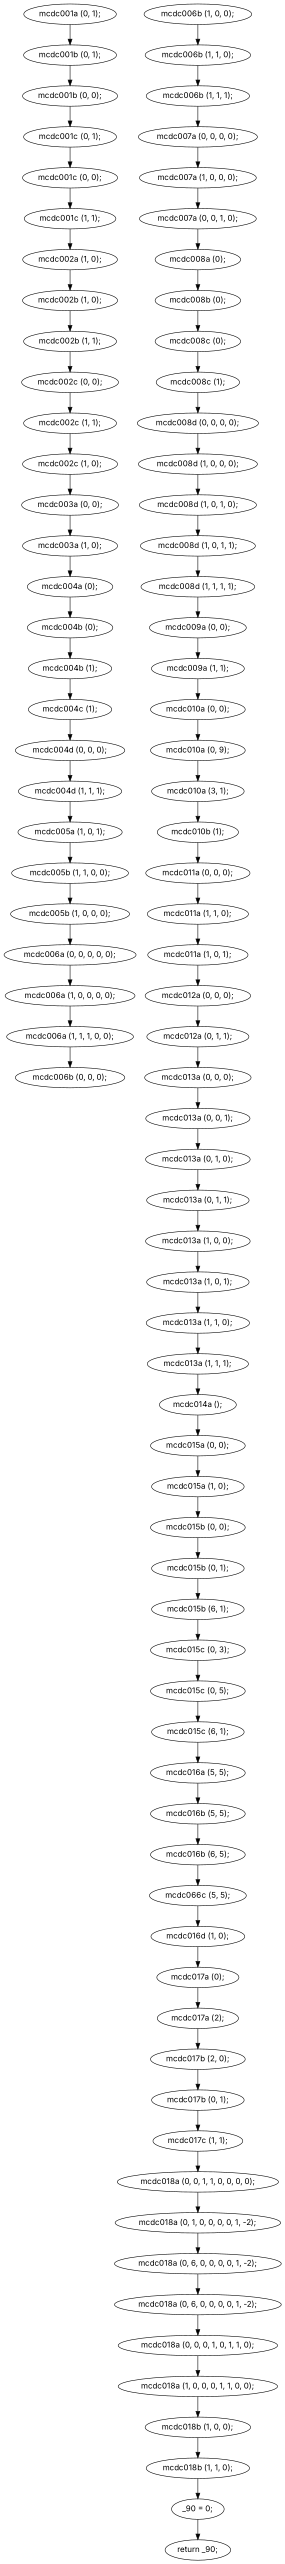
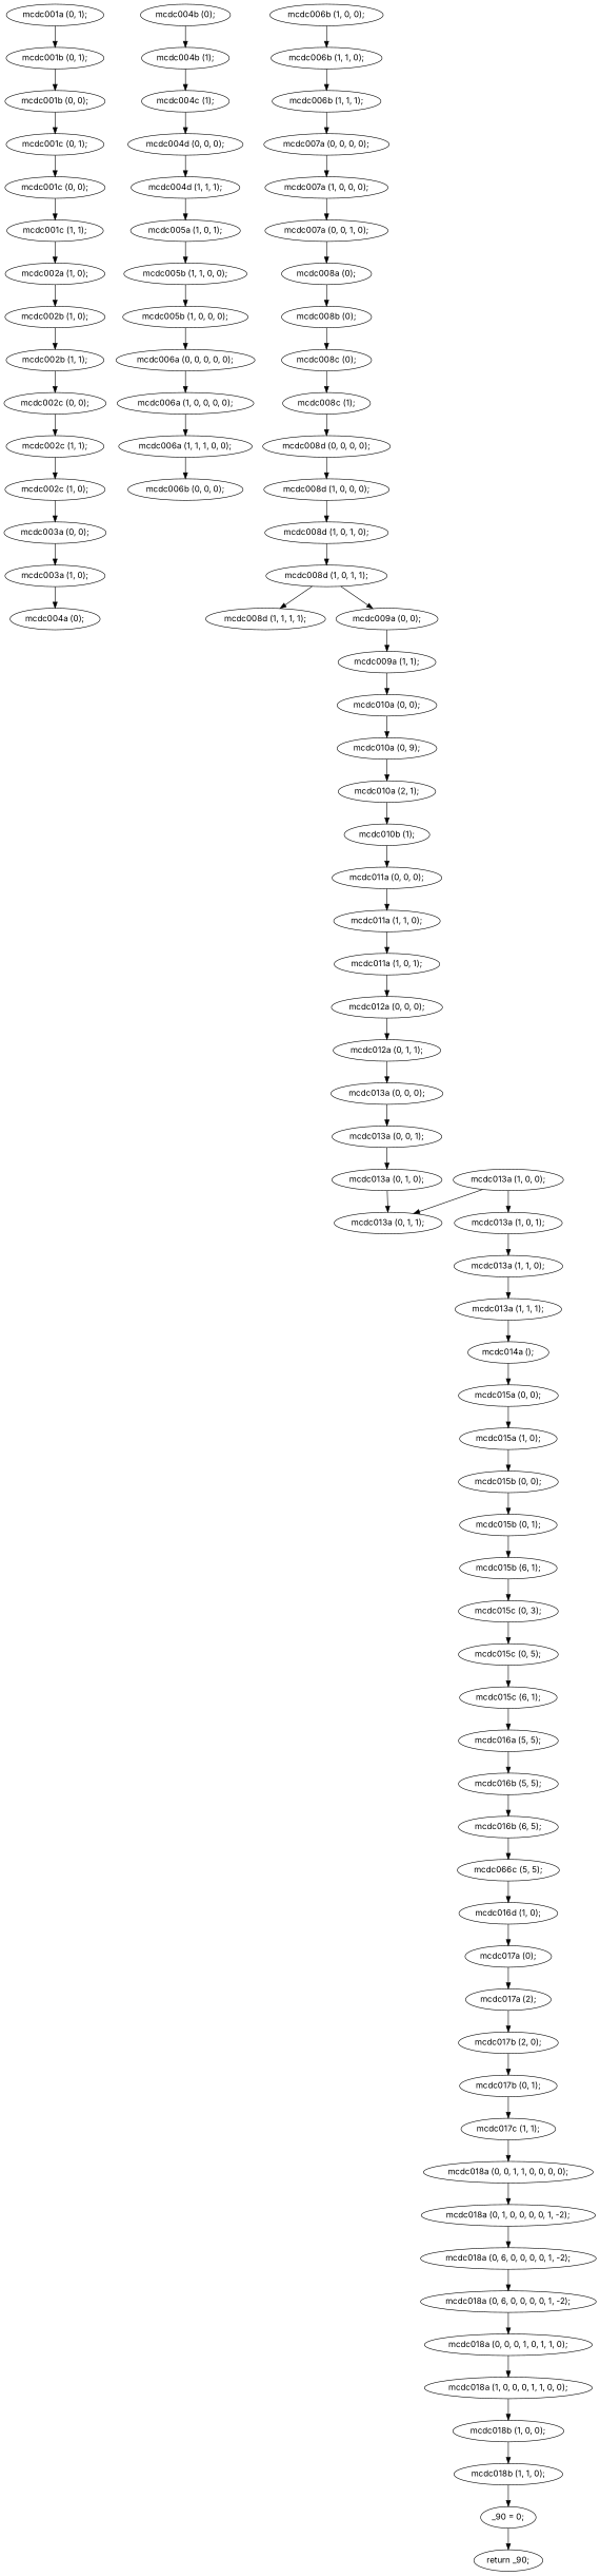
  digraph {
    fontname=Inter
    node [fontname=Inter]
    edge [color=black fontname=Inter]
    n1 [label="mcdc001a (0, 1);"]
    n2 [label="mcdc001b (0, 1);"]
    n3 [label="mcdc001b (0, 0);"]
    n4 [label="mcdc001c (0, 1);"]
    n5 [label="mcdc001c (0, 0);"]
    n6 [label="mcdc001c (1, 1);"]
    n7 [label="mcdc002a (1, 0);"]
    n8 [label="mcdc002b (1, 0);"]
    n9 [label="mcdc002b (1, 1);"]
    n10 [label="mcdc002c (0, 0);"]
    n11 [label="mcdc002c (1, 1);"]
    n12 [label="mcdc002c (1, 0);"]
    n13 [label="mcdc003a (0, 0);"]
    n14 [label="mcdc003a (1, 0);"]
    n15 [label="mcdc004a (0);"]
    n16 [label="mcdc004b (0);"]
    n17 [label="mcdc004b (1);"]
    n18 [label="mcdc004c (1);"]
    n19 [label="mcdc004d (0, 0, 0);"]
    n20 [label="mcdc004d (1, 1, 1);"]
    n21 [label="mcdc005a (1, 0, 1);"]
    n22 [label="mcdc005b (1, 1, 0, 0);"]
    n23 [label="mcdc005b (1, 0, 0, 0);"]
    n24 [label="mcdc006a (0, 0, 0, 0, 0);"]
    n25 [label="mcdc006a (1, 0, 0, 0, 0);"]
    n26 [label="mcdc006a (1, 1, 1, 0, 0);"]
    n27 [label="mcdc006b (0, 0, 0);"]
    n28 [label="mcdc006b (1, 0, 0);"]
    n29 [label="mcdc006b (1, 1, 0);"]
    n30 [label="mcdc006b (1, 1, 1);"]
    n31 [label="mcdc007a (0, 0, 0, 0);"]
    n32 [label="mcdc007a (1, 0, 0, 0);"]
    n33 [label="mcdc007a (0, 0, 1, 0);"]
    n34 [label="mcdc008a (0);"]
    n35 [label="mcdc008b (0);"]
    n36 [label="mcdc008c (0);"]
    n37 [label="mcdc008c (1);"]
    n38 [label="mcdc008d (0, 0, 0, 0);"]
    n39 [label="mcdc008d (1, 0, 0, 0);"]
    n40 [label="mcdc008d (1, 0, 1, 0);"]
    n41 [label="mcdc008d (1, 0, 1, 1);"]
    n42 [label="mcdc008d (1, 1, 1, 1);"]
    n43 [label="mcdc009a (0, 0);"]
    n44 [label="mcdc009a (1, 1);"]
    n45 [label="mcdc010a (0, 0);"]
    n46 [label="mcdc010a (0, 9);"]
-   n47 [label="mcdc010a (3, 1);"]
+   n47 [label="mcdc010a (2, 1);"]
    n48 [label="mcdc010b (1);"]
    n49 [label="mcdc011a (0, 0, 0);"]
    n50 [label="mcdc011a (1, 1, 0);"]
    n51 [label="mcdc011a (1, 0, 1);"]
    n52 [label="mcdc012a (0, 0, 0);"]
    n53 [label="mcdc012a (0, 1, 1);"]
    n54 [label="mcdc013a (0, 0, 0);"]
    n55 [label="mcdc013a (0, 0, 1);"]
    n56 [label="mcdc013a (0, 1, 0);"]
    n57 [label="mcdc013a (0, 1, 1);"]
    n58 [label="mcdc013a (1, 0, 0);"]
    n59 [label="mcdc013a (1, 0, 1);"]
    n60 [label="mcdc013a (1, 1, 0);"]
    n61 [label="mcdc013a (1, 1, 1);"]
    n62 [label="mcdc014a ();"]
    n63 [label="mcdc015a (0, 0);"]
    n64 [label="mcdc015a (1, 0);"]
    n65 [label="mcdc015b (0, 0);"]
    n66 [label="mcdc015b (0, 1);"]
    n67 [label="mcdc015b (6, 1);"]
    n68 [label="mcdc015c (0, 3);"]
    n69 [label="mcdc015c (0, 5);"]
    n70 [label="mcdc015c (6, 1);"]
    n71 [label="mcdc016a (5, 5);"]
    n72 [label="mcdc016b (5, 5);"]
    n73 [label="mcdc016b (6, 5);"]
    n74 [label="mcdc066c (5, 5);"]
    n75 [label="mcdc016d (1, 0);"]
    n76 [label="mcdc017a (0);"]
    n77 [label="mcdc017a (2);"]
    n78 [label="mcdc017b (2, 0);"]
    n79 [label="mcdc017b (0, 1);"]
    n80 [label="mcdc017c (1, 1);"]
    n81 [label="mcdc018a (0, 0, 1, 1, 0, 0, 0, 0);"]
    n82 [label="mcdc018a (0, 1, 0, 0, 0, 0, 1, -2);"]
    n83 [label="mcdc018a (0, 6, 0, 0, 0, 0, 1, -2);"]
    n84 [label="mcdc018a (0, 6, 0, 0, 0, 0, 1, -2);"]
    n85 [label="mcdc018a (0, 0, 0, 1, 0, 1, 1, 0);"]
    n86 [label="mcdc018a (1, 0, 0, 0, 1, 1, 0, 0);"]
    n87 [label="mcdc018b (1, 0, 0);"]
    n88 [label="mcdc018b (1, 1, 0);"]
    n89 [label="_90 = 0;"]
    n90 [label="return _90;"]
    n1 -> n2
    n2 -> n3
    n3 -> n4
    n4 -> n5
    n5 -> n6
    n6 -> n7
    n7 -> n8
    n8 -> n9
    n9 -> n10
    n10 -> n11
    n11 -> n12
    n12 -> n13
    n13 -> n14
    n14 -> n15
-   n15 -> n16
    n16 -> n17
    n17 -> n18
    n18 -> n19
    n19 -> n20
    n20 -> n21
    n21 -> n22
    n22 -> n23
    n23 -> n24
    n24 -> n25
    n25 -> n26
    n26 -> n27
    n28 -> n29
    n29 -> n30
    n30 -> n31
    n31 -> n32
    n32 -> n33
    n33 -> n34
    n34 -> n35
    n35 -> n36
    n36 -> n37
    n37 -> n38
    n38 -> n39
    n39 -> n40
    n40 -> n41
    n41 -> n42
-   n42 -> n43
+   n41 -> n43
    n43 -> n44
    n44 -> n45
    n45 -> n46
    n46 -> n47
    n47 -> n48
    n48 -> n49
    n49 -> n50
    n50 -> n51
    n51 -> n52
    n52 -> n53
    n53 -> n54
    n54 -> n55
    n55 -> n56
    n56 -> n57
-   n57 -> n58
+   n58 -> n57
    n58 -> n59
    n59 -> n60
    n60 -> n61
    n61 -> n62
    n62 -> n63
    n63 -> n64
    n64 -> n65
    n65 -> n66
    n66 -> n67
    n67 -> n68
    n68 -> n69
    n69 -> n70
    n70 -> n71
    n71 -> n72
    n72 -> n73
    n73 -> n74
    n74 -> n75
    n75 -> n76
    n76 -> n77
    n77 -> n78
    n78 -> n79
    n79 -> n80
    n80 -> n81
    n81 -> n82
    n82 -> n83
    n83 -> n84
    n84 -> n85
    n85 -> n86
    n86 -> n87
    n87 -> n88
    n88 -> n89
    n89 -> n90
  }
